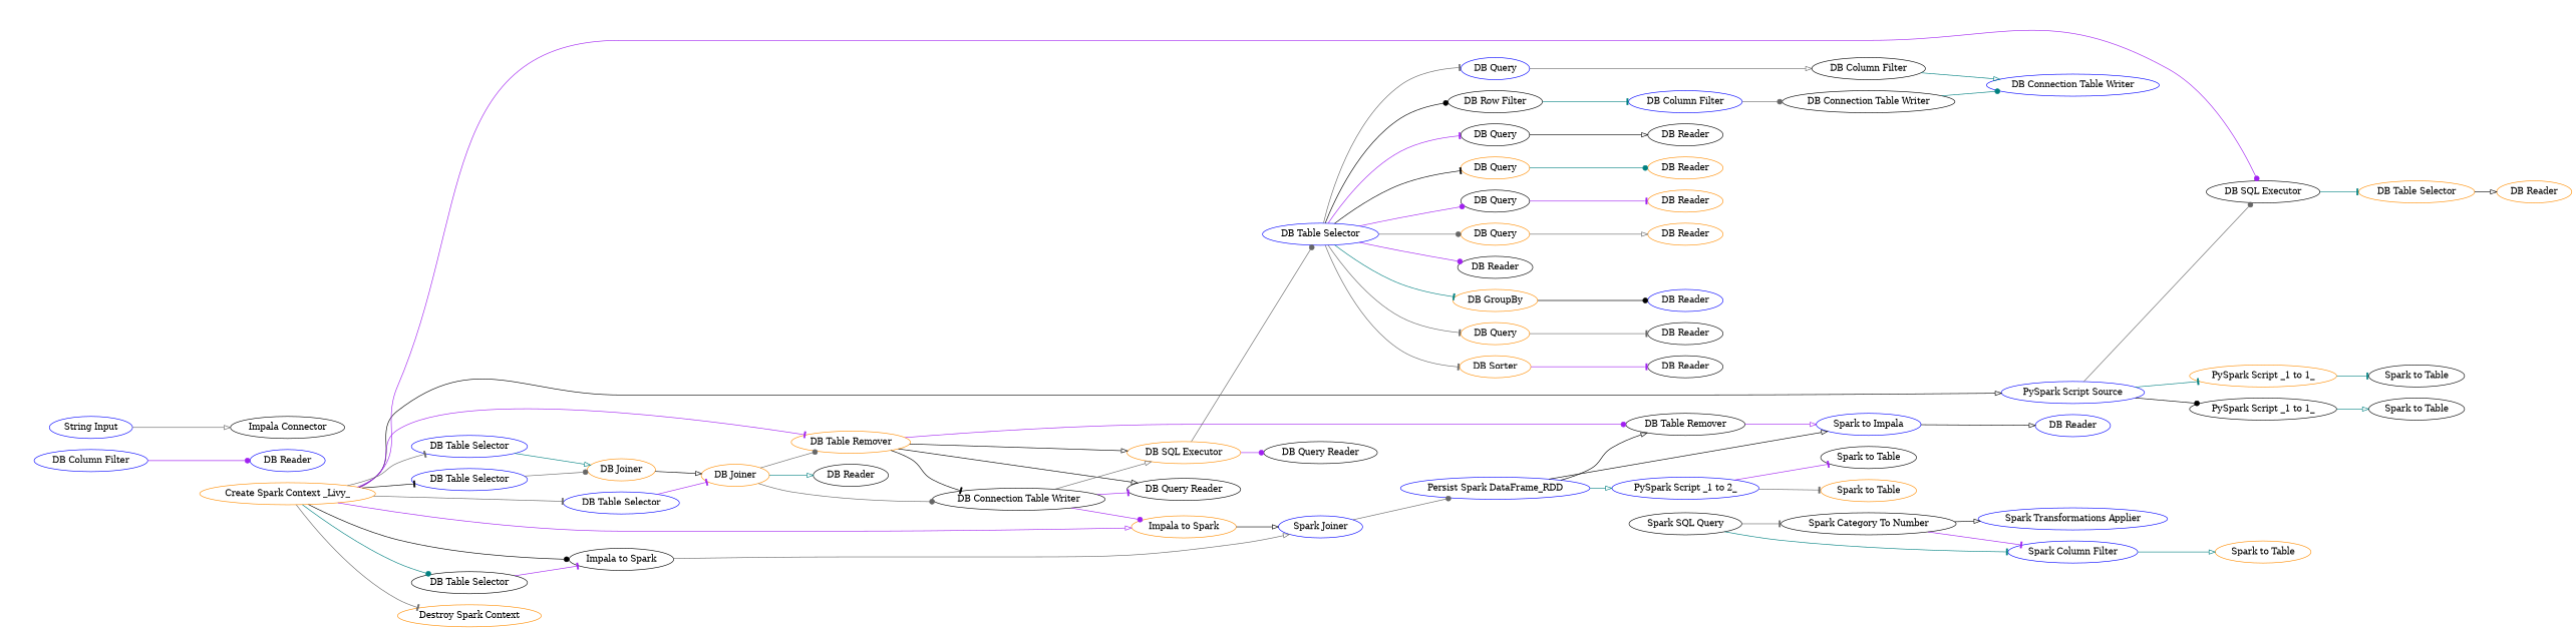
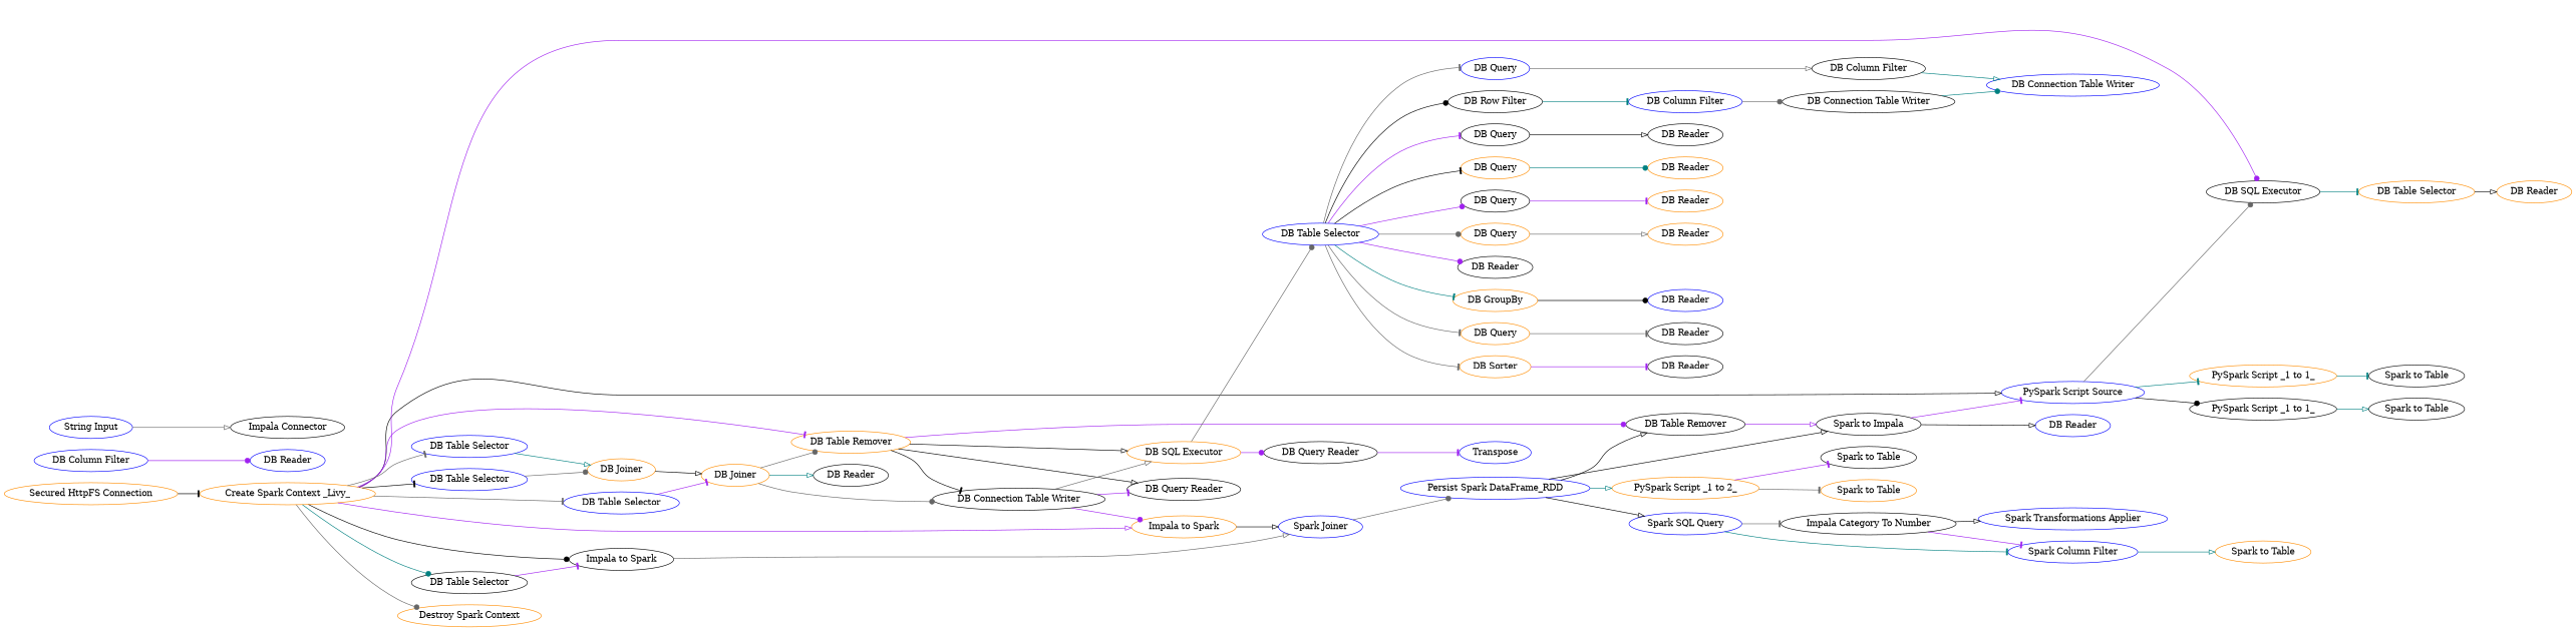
  digraph {
    rankdir=LR
    node [color=black]
    edge [arrowhead=tee color=gray40]
+   n1 [color=darkorange label="Secured HttpFS Connection"]
    n2 [color=darkorange label="Create Spark Context _Livy_"]
    n3 [label="DB Table Selector"]
    n4 [color=blue label="PySpark Script Source"]
    n5 [color=darkorange label="DB Table Remover"]
    n6 [color=blue label="DB Table Selector"]
    n7 [label="DB SQL Executor"]
    n8 [color=darkorange label="Impala to Spark"]
    n9 [color=darkorange label="Destroy Spark Context"]
    n10 [label="Impala to Spark"]
    n11 [color=blue label="DB Table Selector"]
    n12 [color=blue label="DB Table Selector"]
    n13 [color=darkorange label="PySpark Script _1 to 1_"]
    n14 [label="PySpark Script _1 to 1_"]
    n15 [label="DB Table Remover"]
    n16 [label="DB Connection Table Writer"]
    n17 [color=darkorange label="DB SQL Executor"]
    n18 [label="DB Query Reader"]
    n19 [color=darkorange label="DB Joiner"]
    n20 [color=darkorange label="DB Table Selector"]
    n21 [color=blue label="Spark Joiner"]
    n22 [color=darkorange label="DB Joiner"]
    n23 [color=blue label="DB Table Selector"]
    n24 [color=darkorange label="DB GroupBy"]
    n25 [color=darkorange label="DB Query"]
    n26 [color=darkorange label="DB Sorter"]
    n27 [color=blue label="DB Query"]
    n28 [label="DB Query"]
    n29 [color=darkorange label="DB Query"]
    n30 [label="DB Reader"]
    n31 [label="DB Query"]
    n32 [label="DB Row Filter"]
    n33 [color=darkorange label="DB Query"]
    n34 [color=blue label="DB Reader"]
    n35 [label="DB Reader"]
    n36 [label="DB Reader"]
    n37 [label="DB Column Filter"]
    n38 [label="DB Reader"]
    n39 [color=darkorange label="DB Reader"]
    n40 [color=darkorange label="DB Reader"]
    n41 [color=blue label="DB Column Filter"]
    n42 [color=darkorange label="DB Reader"]
    n43 [color=blue label="Persist Spark DataFrame_RDD"]
-   n44 [label="Spark SQL Query"]
-   n45 [color=blue label="PySpark Script _1 to 2_"]
-   n46 [color=blue label="Spark to Impala"]
-   n47 [label="Spark Category To Number"]
+   n44 [color=blue label="Spark SQL Query"]
+   n45 [color=darkorange label="PySpark Script _1 to 2_"]
+   n46 [label="Spark to Impala"]
+   n47 [label="Impala Category To Number"]
    n48 [color=blue label="Spark Column Filter"]
    n49 [color=darkorange label="Spark to Table"]
    n50 [label="Spark to Table"]
    n51 [color=blue label="DB Reader"]
    n52 [color=blue label="Spark Transformations Applier"]
    n53 [color=darkorange label="Spark to Table"]
    n54 [label="Spark to Table"]
    n55 [label="Spark to Table"]
    n56 [label="DB Reader"]
    n57 [label="DB Query Reader"]
+   n58 [color=blue label=Transpose]
    n59 [color=darkorange label="DB Reader"]
    n60 [color=blue label="DB Column Filter"]
    n61 [color=blue label="DB Reader"]
    n62 [label="DB Connection Table Writer"]
    n63 [color=blue label="DB Connection Table Writer"]
    n64 [color=blue label="String Input"]
    n65 [label="Impala Connector"]
+   n1 -> n2 [color=black]
    n2 -> n3 [arrowhead=dot color=teal]
    n2 -> n4 [arrowhead=onormal color=black]
    n2 -> n5 [color=purple]
    n2 -> n6 [color=black]
    n2 -> n7 [arrowhead=dot color=purple]
    n2 -> n8 [arrowhead=onormal color=purple]
-   n2 -> n9
+   n2 -> n9 [arrowhead=dot]
    n2 -> n10 [arrowhead=dot color=black]
    n2 -> n11
    n2 -> n12
    n3 -> n10 [color=purple]
    n4 -> n7 [arrowhead=dot]
    n4 -> n13 [color=teal]
    n4 -> n14 [arrowhead=dot color=black]
    n5 -> n15 [arrowhead=dot color=purple]
    n5 -> n16 [color=black]
    n5 -> n17 [arrowhead=onormal color=black]
    n5 -> n18 [arrowhead=onormal color=black]
    n6 -> n19 [arrowhead=dot]
    n7 -> n20 [color=teal]
    n8 -> n21 [arrowhead=onormal color=black]
    n10 -> n21 [arrowhead=onormal]
    n11 -> n19 [arrowhead=onormal color=teal]
    n12 -> n22 [color=purple]
    n13 -> n54 [color=teal]
    n14 -> n55 [arrowhead=onormal color=teal]
    n15 -> n46 [arrowhead=onormal color=purple]
    n16 -> n8 [arrowhead=dot color=purple]
    n16 -> n17 [arrowhead=onormal]
    n16 -> n18 [color=purple]
    n17 -> n23 [arrowhead=dot]
    n17 -> n57 [arrowhead=dot color=purple]
    n19 -> n22 [arrowhead=onormal color=black]
    n20 -> n59 [arrowhead=onormal color=black]
    n21 -> n43 [arrowhead=dot]
    n22 -> n5 [arrowhead=dot]
    n22 -> n16 [arrowhead=dot]
    n22 -> n56 [arrowhead=onormal color=teal]
    n23 -> n24 [color=teal]
    n23 -> n25
    n23 -> n26
    n23 -> n27
    n23 -> n28 [color=purple]
    n23 -> n29 [color=black]
    n23 -> n30 [arrowhead=dot color=purple]
    n23 -> n31 [arrowhead=dot color=purple]
    n23 -> n32 [arrowhead=dot color=black]
    n23 -> n33 [arrowhead=dot]
    n24 -> n34 [arrowhead=dot color=black]
    n25 -> n35
    n26 -> n36 [color=purple]
    n27 -> n37 [arrowhead=onormal]
    n28 -> n38 [arrowhead=onormal color=black]
    n29 -> n39 [arrowhead=dot color=teal]
    n31 -> n40 [color=purple]
    n32 -> n41 [color=teal]
    n33 -> n42 [arrowhead=onormal]
    n37 -> n63 [arrowhead=onormal color=teal]
    n41 -> n62 [arrowhead=dot]
    n43 -> n15 [arrowhead=onormal color=black]
+   n43 -> n44 [arrowhead=onormal color=black]
    n43 -> n45 [arrowhead=onormal color=teal]
    n43 -> n46 [arrowhead=onormal color=black]
    n44 -> n47
    n44 -> n48 [color=teal]
    n45 -> n49
    n45 -> n50 [color=purple]
+   n46 -> n4 [color=purple]
    n46 -> n51 [arrowhead=onormal color=black]
    n47 -> n48 [color=purple]
    n47 -> n52 [arrowhead=onormal color=black]
    n48 -> n53 [arrowhead=onormal color=teal]
+   n57 -> n58 [color=purple]
    n60 -> n61 [arrowhead=dot color=purple]
    n62 -> n63 [arrowhead=dot color=teal]
    n64 -> n65 [arrowhead=onormal]
  }
